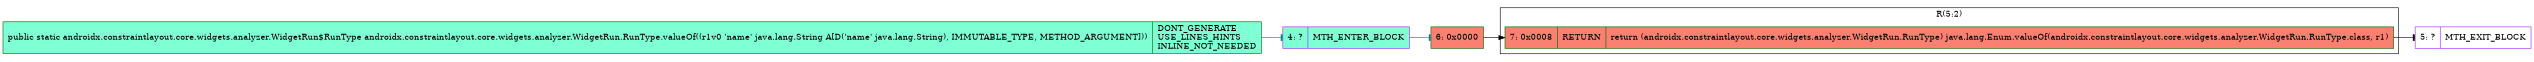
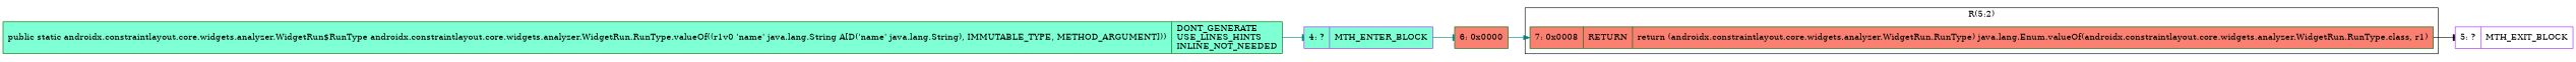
  digraph {
    rankdir=LR
    node [color=darkgreen fillcolor=salmon shape=record style=filled]
    edge [arrowhead=tee color=black]
    n1 [label="{7\:\ 0x0008|RETURN\l|return (androidx.constraintlayout.core.widgets.analyzer.WidgetRun.RunType) java.lang.Enum.valueOf(androidx.constraintlayout.core.widgets.analyzer.WidgetRun.RunType.class, r1)\l}"]
    n2 [color=purple fillcolor=white label="{5\:\ ?|MTH_EXIT_BLOCK\l}"]
    n3 [color=purple fillcolor=aquamarine label="{4\:\ ?|MTH_ENTER_BLOCK\l}"]
    n4 [label="{6\:\ 0x0000}"]
    n5 [fillcolor=aquamarine label="{public static androidx.constraintlayout.core.widgets.analyzer.WidgetRun$RunType androidx.constraintlayout.core.widgets.analyzer.WidgetRun.RunType.valueOf((r1v0 'name' java.lang.String A[D('name' java.lang.String), IMMUTABLE_TYPE, METHOD_ARGUMENT]))  | DONT_GENERATE\lUSE_LINES_HINTS\lINLINE_NOT_NEEDED\l}"]
    subgraph cluster_1 {
      label="R(5:2)"
      n1
    }
    n1 -> n2
    n3 -> n4 [color=teal]
-   n4 -> n1 [arrowhead=normal]
+   n4 -> n1 [arrowhead=normal color=teal]
    n5 -> n3 [color=teal]
  }
